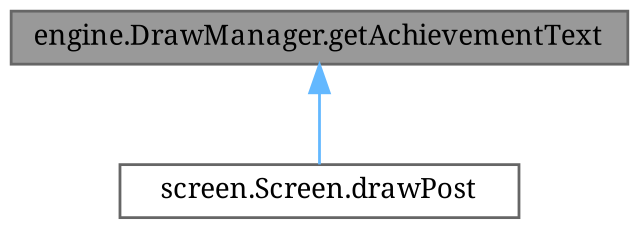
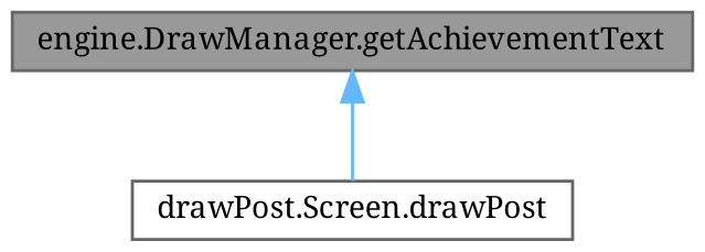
  digraph {
    rankdir=TB
    fontname="Noto Serif"
    node [fontname="Noto Serif" fontsize=10 shape=box style=filled]
    n1 [color=gray40 fillcolor=grey60 fontcolor=black height=0.2 label="engine.DrawManager.getAchievementText" width=0.4]
-   n2 [color=grey40 fillcolor=white height=0.2 label="screen.Screen.drawPost" width=0.4]
+   n2 [color=grey40 fillcolor=white height=0.2 label="drawPost.Screen.drawPost" width=0.4]
    n1 -> n2 [color=steelblue1 dir=back fontname="Noto Serif" fontsize=10 labelfontname=Helvetica labelfontsize=10 style=solid]
  }
